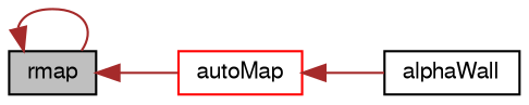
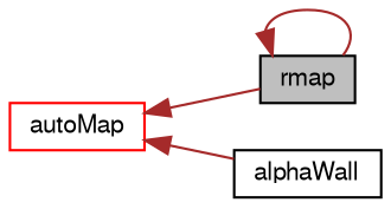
  digraph {
    rankdir=LR
    node [color=black fontname=FreeSans fontsize=10 shape=record]
    edge [color=brown dir=back fontname=FreeSans fontsize=10 labelfontname=FreeSans labelfontsize=10 style=solid]
    n1 [fillcolor=grey75 fontcolor=black height=0.2 label=rmap style=filled width=0.4]
    n2 [color=red height=0.2 label=autoMap width=0.4]
    n3 [height=0.2 label=alphaWall width=0.4]
    n1 -> n1
-   n1 -> n2
+   n2 -> n1
    n2 -> n3
  }
